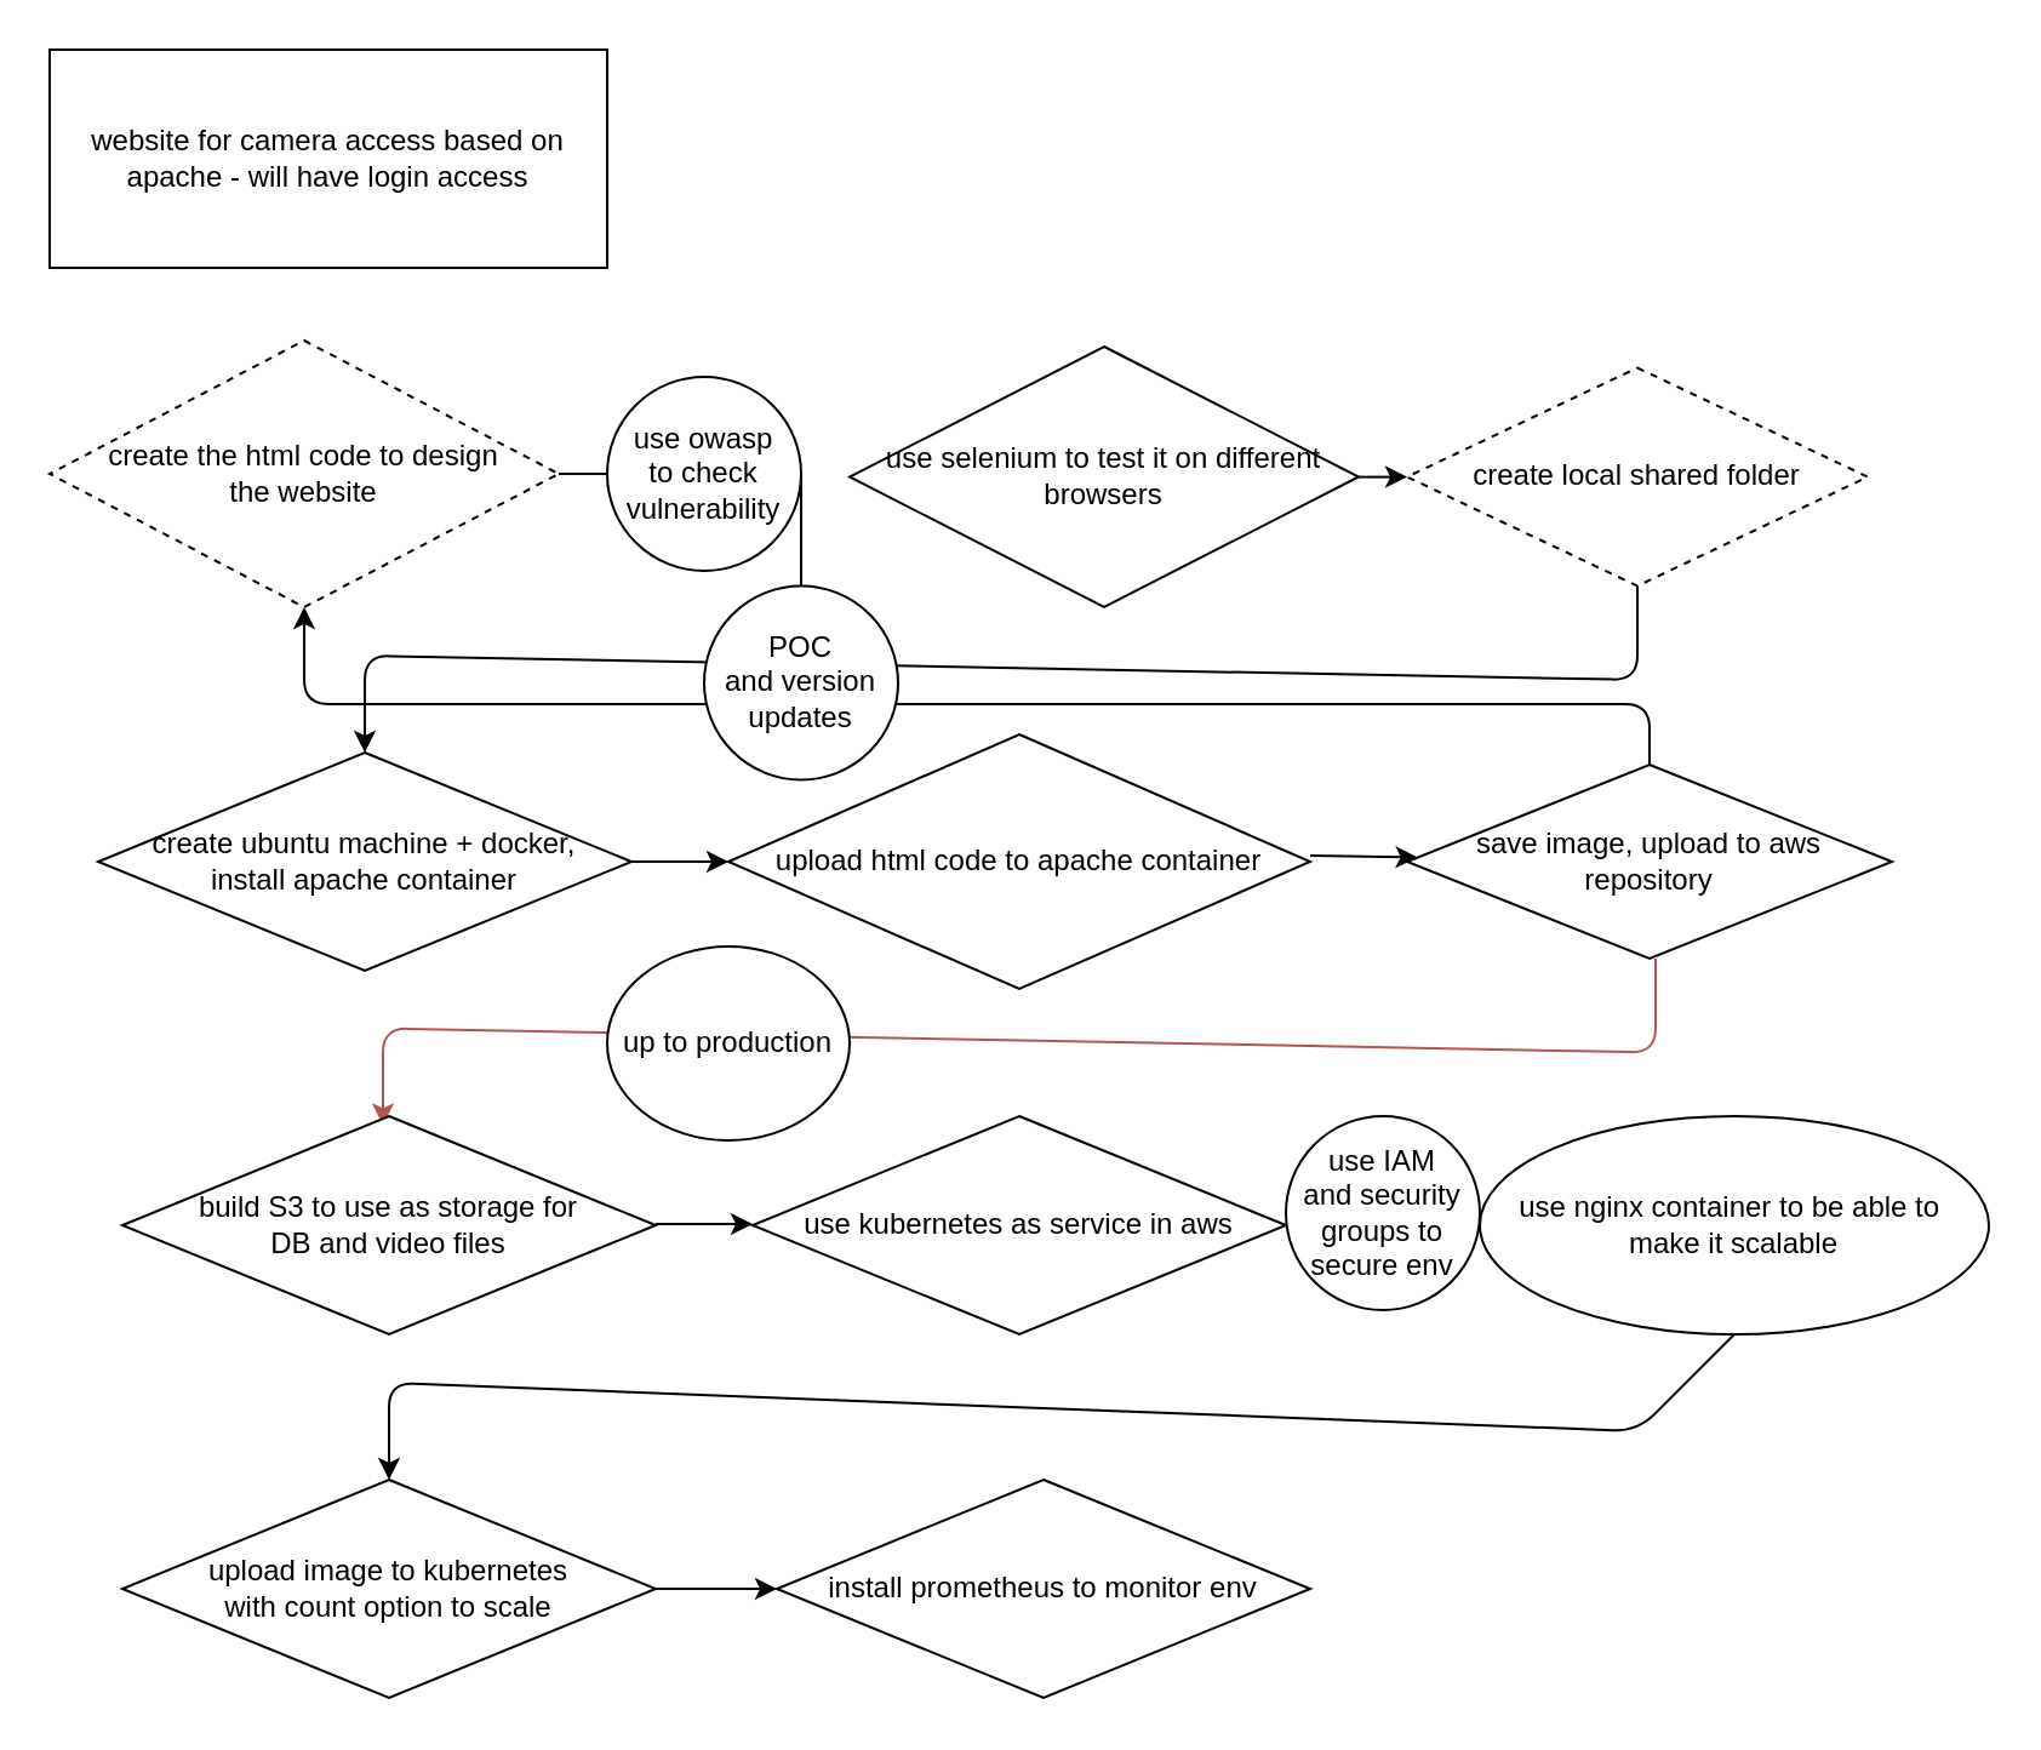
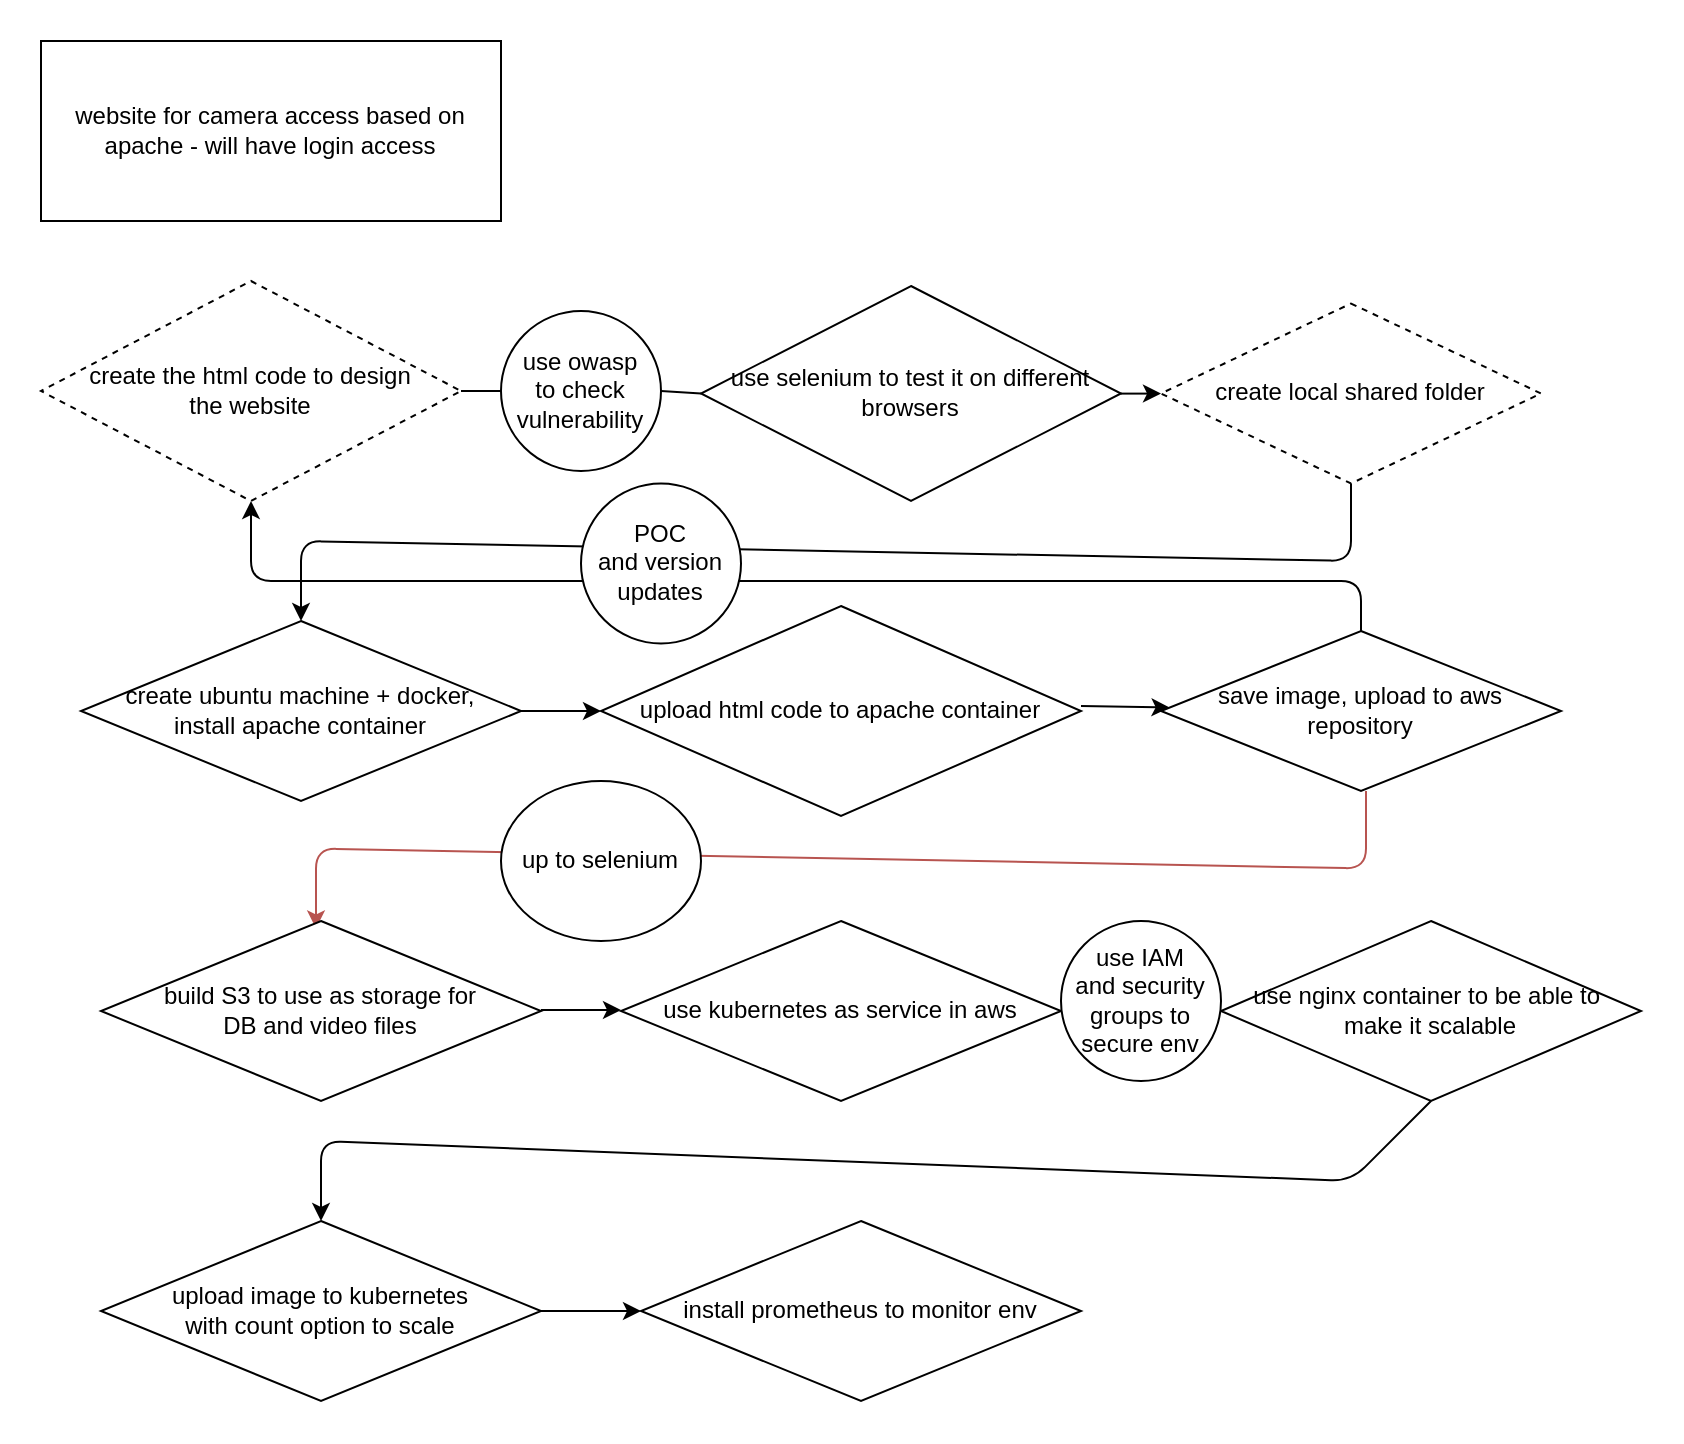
  <mxCell id="0" />
  <mxCell id="1" parent="0" />
  <mxCell id="2" value="website for camera access based on apache - will have login access" style="rounded=0;whiteSpace=wrap;html=1;" vertex="1" parent="1"><mxGeometry x="20" y="20" width="230" height="90" as="geometry" /></mxCell>
  <mxCell id="3" value="create the html code to design&lt;br&gt;the website" style="rhombus;whiteSpace=wrap;html=1;dashed=1;" vertex="1" parent="1"><mxGeometry x="20" y="140" width="210" height="110" as="geometry" /></mxCell>
  <mxCell id="4" value="" style="endArrow=classic;html=1;exitX=1;exitY=0.5;exitDx=0;exitDy=0;" edge="1" parent="1" source="3"><mxGeometry width="50" height="50" relative="1" as="geometry"><mxPoint x="390" y="230" as="sourcePoint" /><mxPoint x="320" y="195" as="targetPoint" /></mxGeometry></mxCell>
  <mxCell id="5" style="edgeStyle=orthogonalEdgeStyle;rounded=0;orthogonalLoop=1;jettySize=auto;html=1;" edge="1" parent="1" source="6" target="7"><mxGeometry relative="1" as="geometry"><mxPoint x="570" y="196" as="targetPoint" /></mxGeometry></mxCell>
  <mxCell id="6" value="use selenium to test it on different browsers" style="rhombus;whiteSpace=wrap;html=1;" vertex="1" parent="1"><mxGeometry x="350" y="142.5" width="210" height="107.5" as="geometry" /></mxCell>
  <mxCell id="7" value="create local shared folder" style="rhombus;whiteSpace=wrap;html=1;dashed=1;" vertex="1" parent="1"><mxGeometry x="580" y="151.25" width="190" height="90" as="geometry" /></mxCell>
  <mxCell id="8" value="" style="endArrow=classic;html=1;exitX=0.5;exitY=1;exitDx=0;exitDy=0;" edge="1" parent="1" source="7" target="9"><mxGeometry width="50" height="50" relative="1" as="geometry"><mxPoint x="390" y="330" as="sourcePoint" /><mxPoint x="150" y="330" as="targetPoint" /><Array as="points"><mxPoint x="675" y="280" /><mxPoint x="150" y="270" /></Array></mxGeometry></mxCell>
  <mxCell id="9" value="create ubuntu machine + docker,&lt;br&gt;install apache container" style="rhombus;whiteSpace=wrap;html=1;" vertex="1" parent="1"><mxGeometry x="40" y="310" width="220" height="90" as="geometry" /></mxCell>
  <mxCell id="10" value="" style="endArrow=classic;html=1;exitX=1;exitY=0.5;exitDx=0;exitDy=0;" edge="1" parent="1" source="9" target="11"><mxGeometry width="50" height="50" relative="1" as="geometry"><mxPoint x="270" y="350" as="sourcePoint" /><mxPoint x="330" y="360" as="targetPoint" /></mxGeometry></mxCell>
  <mxCell id="11" value="upload html code to apache container" style="rhombus;whiteSpace=wrap;html=1;" vertex="1" parent="1"><mxGeometry x="300" y="302.5" width="240" height="105" as="geometry" /></mxCell>
  <mxCell id="12" value="use owasp&lt;br&gt;to check vulnerability" style="ellipse;whiteSpace=wrap;html=1;aspect=fixed;" vertex="1" parent="1"><mxGeometry x="250" y="155" width="80" height="80" as="geometry" /></mxCell>
- <mxCell id="13" value="" style="endArrow=none;html=1;exitX=1;exitY=0.5;exitDx=0;exitDy=0;" edge="1" parent="1" source="12" target="21"><mxGeometry width="50" height="50" relative="1" as="geometry"><mxPoint x="310" y="260" as="sourcePoint" /><mxPoint x="360" y="210" as="targetPoint" /></mxGeometry></mxCell>
+ <mxCell id="13" value="" style="endArrow=none;html=1;exitX=1;exitY=0.5;exitDx=0;exitDy=0;entryX=0;entryY=0.5;entryDx=0;entryDy=0;" edge="1" parent="1" source="12" target="6"><mxGeometry width="50" height="50" relative="1" as="geometry"><mxPoint x="310" y="260" as="sourcePoint" /><mxPoint x="360" y="210" as="targetPoint" /></mxGeometry></mxCell>
  <mxCell id="14" value="" style="endArrow=classic;html=1;" edge="1" parent="1" target="15"><mxGeometry width="50" height="50" relative="1" as="geometry"><mxPoint x="540" y="352.5" as="sourcePoint" /><mxPoint x="580" y="353" as="targetPoint" /></mxGeometry></mxCell>
  <mxCell id="15" value="save image, upload to aws repository" style="rhombus;whiteSpace=wrap;html=1;" vertex="1" parent="1"><mxGeometry x="580" y="315" width="200" height="80" as="geometry" /></mxCell>
  <mxCell id="16" value="" style="endArrow=classic;html=1;exitX=0.5;exitY=1;exitDx=0;exitDy=0;fillColor=#f8cecc;strokeColor=#b85450;" edge="1" parent="1"><mxGeometry width="50" height="50" relative="1" as="geometry"><mxPoint x="682.5" y="395" as="sourcePoint" /><mxPoint x="157.5" y="463.75" as="targetPoint" /><Array as="points"><mxPoint x="682.5" y="433.75" /><mxPoint x="157.5" y="423.75" /></Array></mxGeometry></mxCell>
  <mxCell id="17" value="build S3 to use as storage for&lt;br&gt;DB and video files" style="rhombus;whiteSpace=wrap;html=1;" vertex="1" parent="1"><mxGeometry x="50" y="460" width="220" height="90" as="geometry" /></mxCell>
  <mxCell id="18" value="use kubernetes as service in aws" style="rhombus;whiteSpace=wrap;html=1;" vertex="1" parent="1"><mxGeometry x="310" y="460" width="220" height="90" as="geometry" /></mxCell>
  <mxCell id="19" value="" style="endArrow=classic;html=1;exitX=1;exitY=0.5;exitDx=0;exitDy=0;" edge="1" parent="1"><mxGeometry width="50" height="50" relative="1" as="geometry"><mxPoint x="270" y="504.5" as="sourcePoint" /><mxPoint x="310" y="504.5" as="targetPoint" /></mxGeometry></mxCell>
  <mxCell id="20" value="" style="endArrow=classic;html=1;entryX=0.5;entryY=1;entryDx=0;entryDy=0;" edge="1" parent="1" target="3"><mxGeometry width="50" height="50" relative="1" as="geometry"><mxPoint x="680" y="315" as="sourcePoint" /><mxPoint x="130" y="260" as="targetPoint" /><Array as="points"><mxPoint x="680" y="290" /><mxPoint x="125" y="290" /></Array></mxGeometry></mxCell>
  <mxCell id="21" value="POC&lt;br&gt;and version updates" style="ellipse;whiteSpace=wrap;html=1;aspect=fixed;" vertex="1" parent="1"><mxGeometry x="290" y="241.25" width="80" height="80" as="geometry" /></mxCell>
- <mxCell id="22" value="up to production" style="ellipse;whiteSpace=wrap;html=1;" vertex="1" parent="1"><mxGeometry x="250" y="390" width="100" height="80" as="geometry" /></mxCell>
+ <mxCell id="22" value="up to selenium" style="ellipse;whiteSpace=wrap;html=1;" vertex="1" parent="1"><mxGeometry x="250" y="390" width="100" height="80" as="geometry" /></mxCell>
  <mxCell id="23" value="" style="endArrow=classic;html=1;startArrow=none;" edge="1" parent="1" source="27"><mxGeometry width="50" height="50" relative="1" as="geometry"><mxPoint x="530" y="504.5" as="sourcePoint" /><mxPoint x="580" y="505" as="targetPoint" /></mxGeometry></mxCell>
- <mxCell id="24" value="use nginx container to be able to&amp;nbsp;&lt;br&gt;make it scalable" style="ellipse;whiteSpace=wrap;html=1;" vertex="1" parent="1"><mxGeometry x="610" y="460" width="210" height="90" as="geometry" /></mxCell>
+ <mxCell id="24" value="use nginx container to be able to&amp;nbsp;&lt;br&gt;make it scalable" style="rhombus;whiteSpace=wrap;html=1;" vertex="1" parent="1"><mxGeometry x="610" y="460" width="210" height="90" as="geometry" /></mxCell>
  <mxCell id="25" value="" style="endArrow=classic;html=1;exitX=0.5;exitY=1;exitDx=0;exitDy=0;" edge="1" parent="1" source="24"><mxGeometry width="50" height="50" relative="1" as="geometry"><mxPoint x="670" y="600" as="sourcePoint" /><mxPoint x="160" y="610" as="targetPoint" /><Array as="points"><mxPoint x="675" y="590" /><mxPoint x="160" y="570" /></Array></mxGeometry></mxCell>
  <mxCell id="26" value="upload image to kubernetes&lt;br&gt;with count option to scale" style="rhombus;whiteSpace=wrap;html=1;" vertex="1" parent="1"><mxGeometry x="50" y="610" width="220" height="90" as="geometry" /></mxCell>
  <mxCell id="27" value="use IAM&lt;br&gt;and security groups to secure env" style="ellipse;whiteSpace=wrap;html=1;aspect=fixed;" vertex="1" parent="1"><mxGeometry x="530" y="460" width="80" height="80" as="geometry" /></mxCell>
  <mxCell id="28" value="" style="endArrow=classic;html=1;entryX=0;entryY=0.5;entryDx=0;entryDy=0;exitX=1;exitY=0.5;exitDx=0;exitDy=0;" edge="1" parent="1" source="26" target="29"><mxGeometry width="50" height="50" relative="1" as="geometry"><mxPoint x="270" y="660" as="sourcePoint" /><mxPoint x="320" y="660" as="targetPoint" /><Array as="points" /></mxGeometry></mxCell>
  <mxCell id="29" value="install prometheus to monitor env" style="rhombus;whiteSpace=wrap;html=1;" vertex="1" parent="1"><mxGeometry x="320" y="610" width="220" height="90" as="geometry" /></mxCell>
